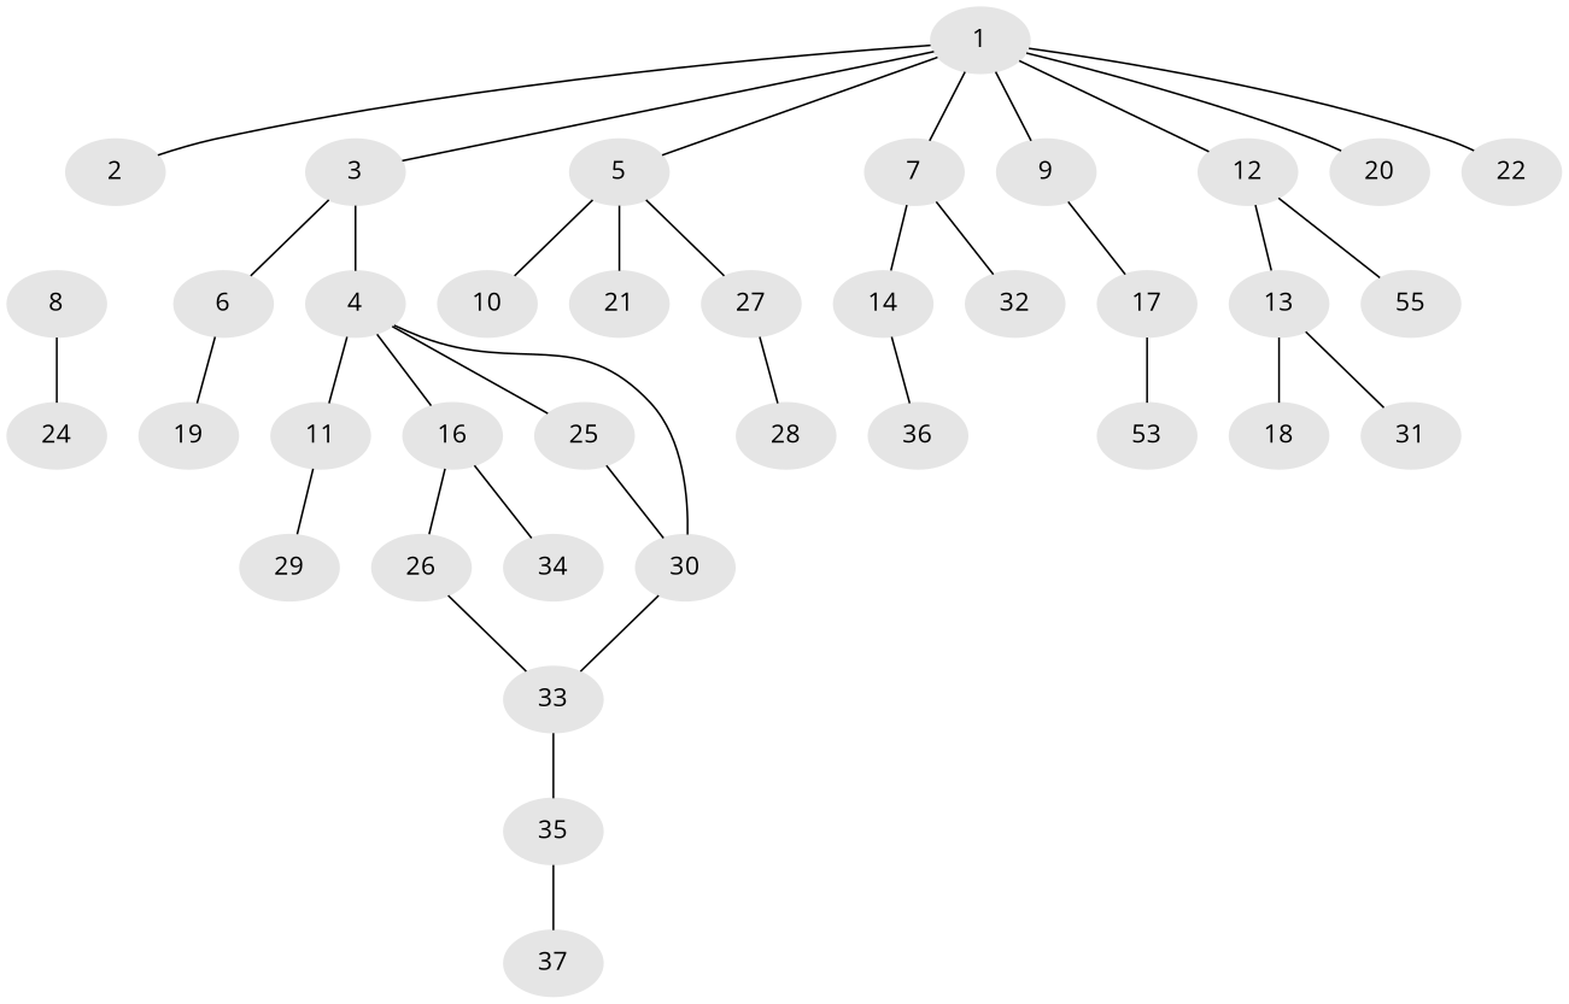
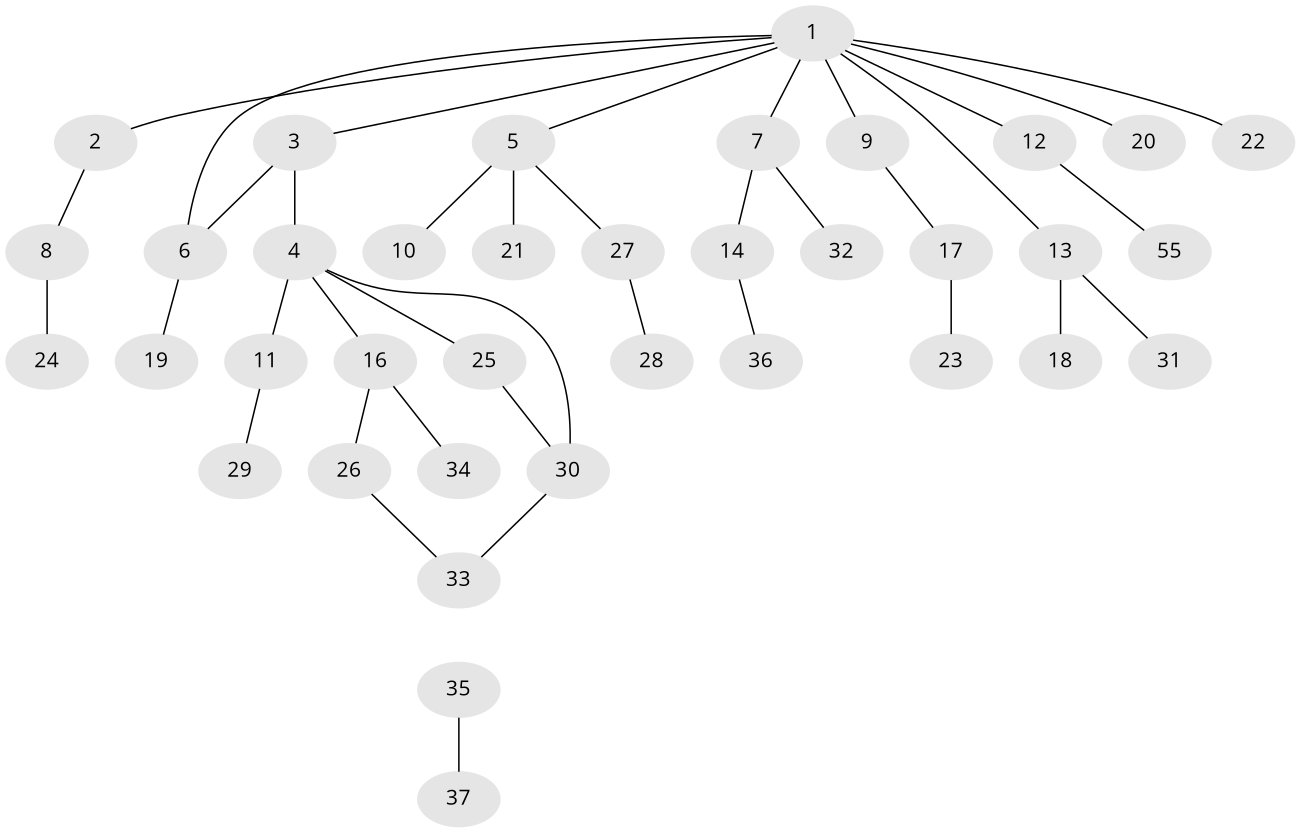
  graph {
    fontname="Open Sans"
    node [color=gray90 fontname="Open Sans" style=filled]
    edge [fontname="Open Sans" weight=1.0]
    1
    2
    3
    5
    6
    7
    9
    12
    13
    20
    22
    8
    4
    10
    21
    27
    19
    14
    32
    17
    n21 [label=55]
    18
    31
    24
    11
    16
    25
    30
    29
    26
    34
    33
    28
    36
-   23 [label=53]
+   23
    35
    37
    1 -- 2
    1 -- 3
    1 -- 5
+   1 -- 6
    1 -- 7
    1 -- 9
    1 -- 12
-   12 -- 13
+   1 -- 13
    1 -- 20
    1 -- 22
+   2 -- 8
    3 -- 6
    3 -- 4
    5 -- 10
    5 -- 21 [weight=2.0]
    5 -- 27
    6 -- 19
    7 -- 14
    7 -- 32
    9 -- 17
    12 -- n21
    13 -- 18
    13 -- 31
    8 -- 24
    4 -- 11 [weight=3.0]
    4 -- 16
    4 -- 25
    4 -- 30
    27 -- 28
    14 -- 36
    17 -- 23
    11 -- 29
    16 -- 26
    16 -- 34
    25 -- 30
    30 -- 33
    26 -- 33
-   33 -- 35 [weight=2.0]
    35 -- 37
  }
